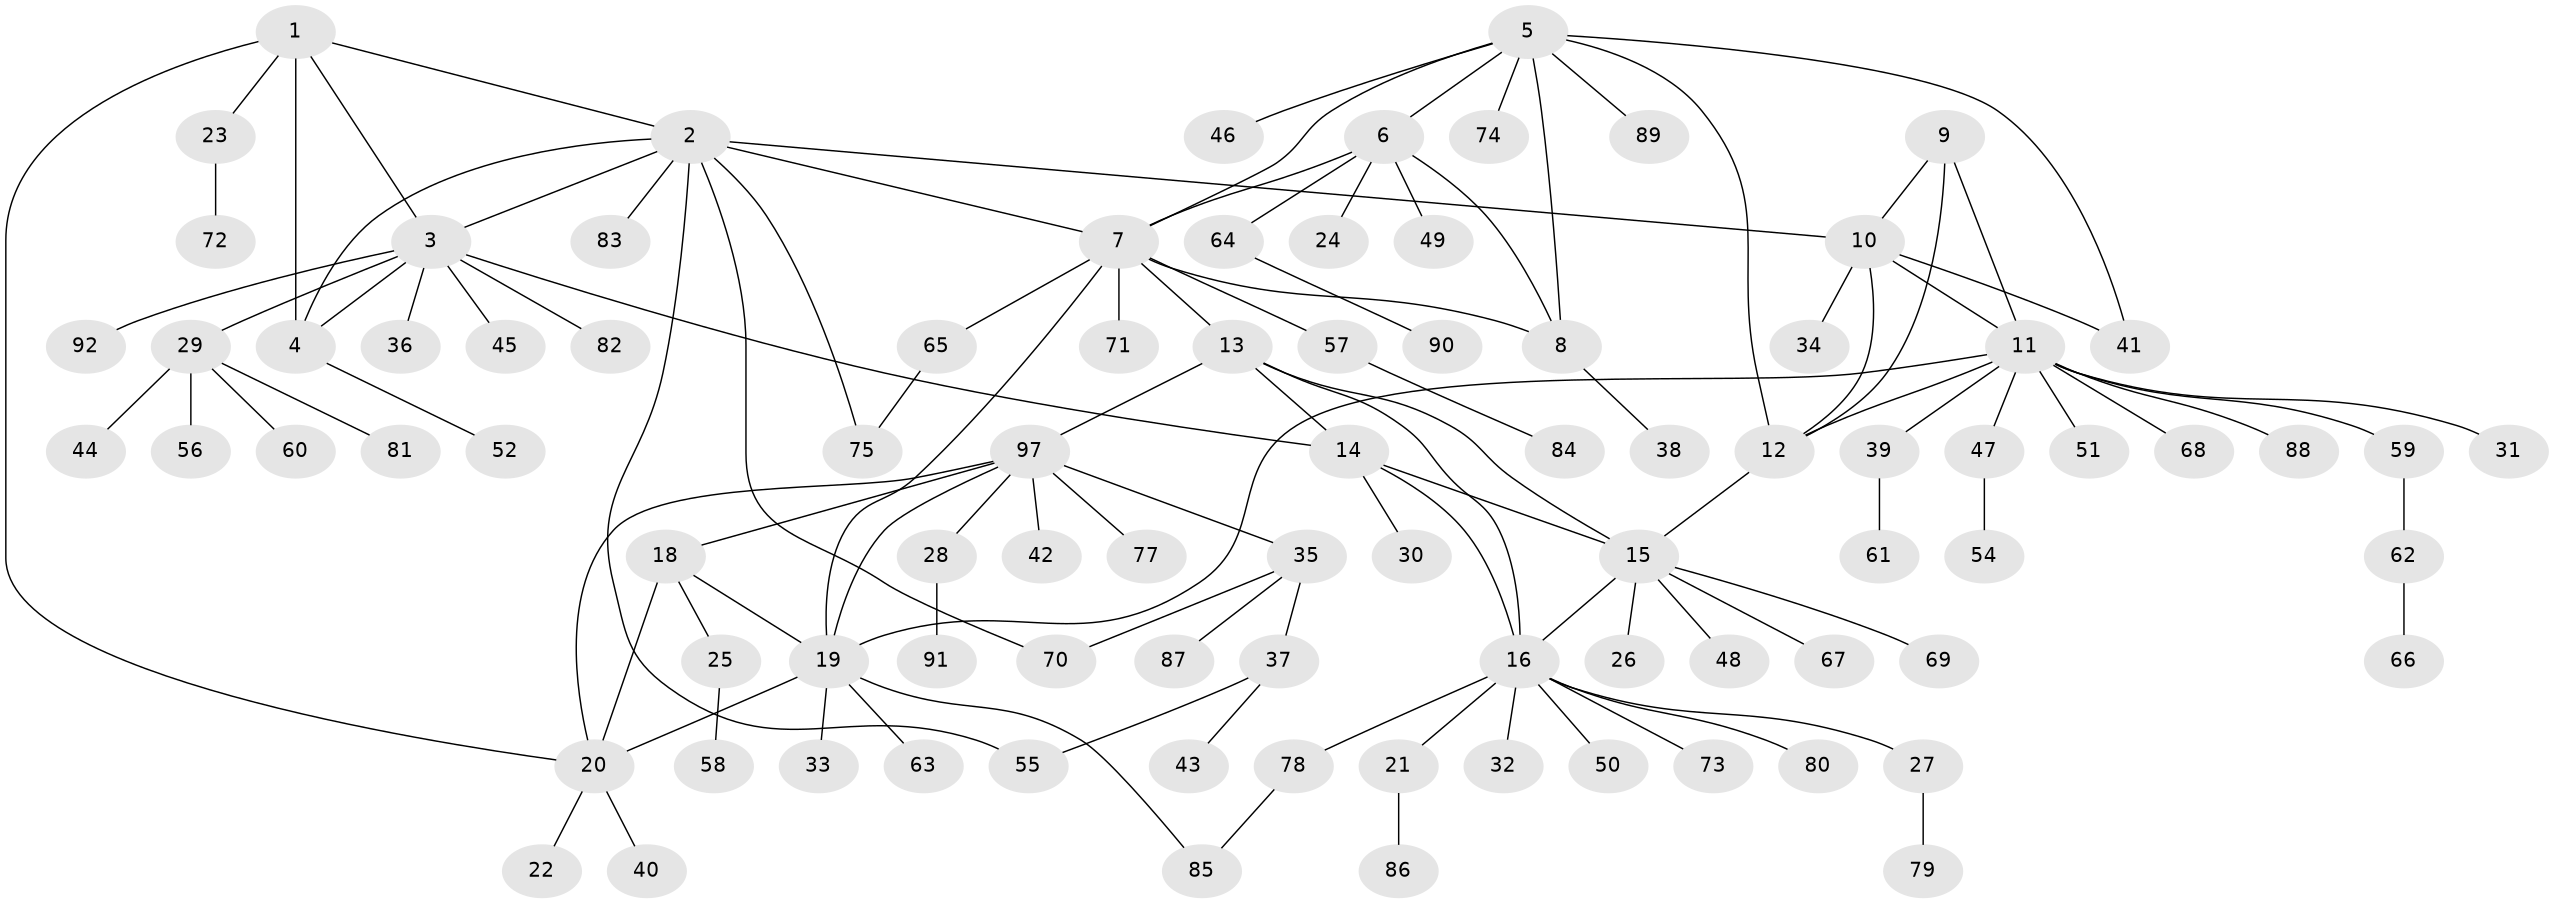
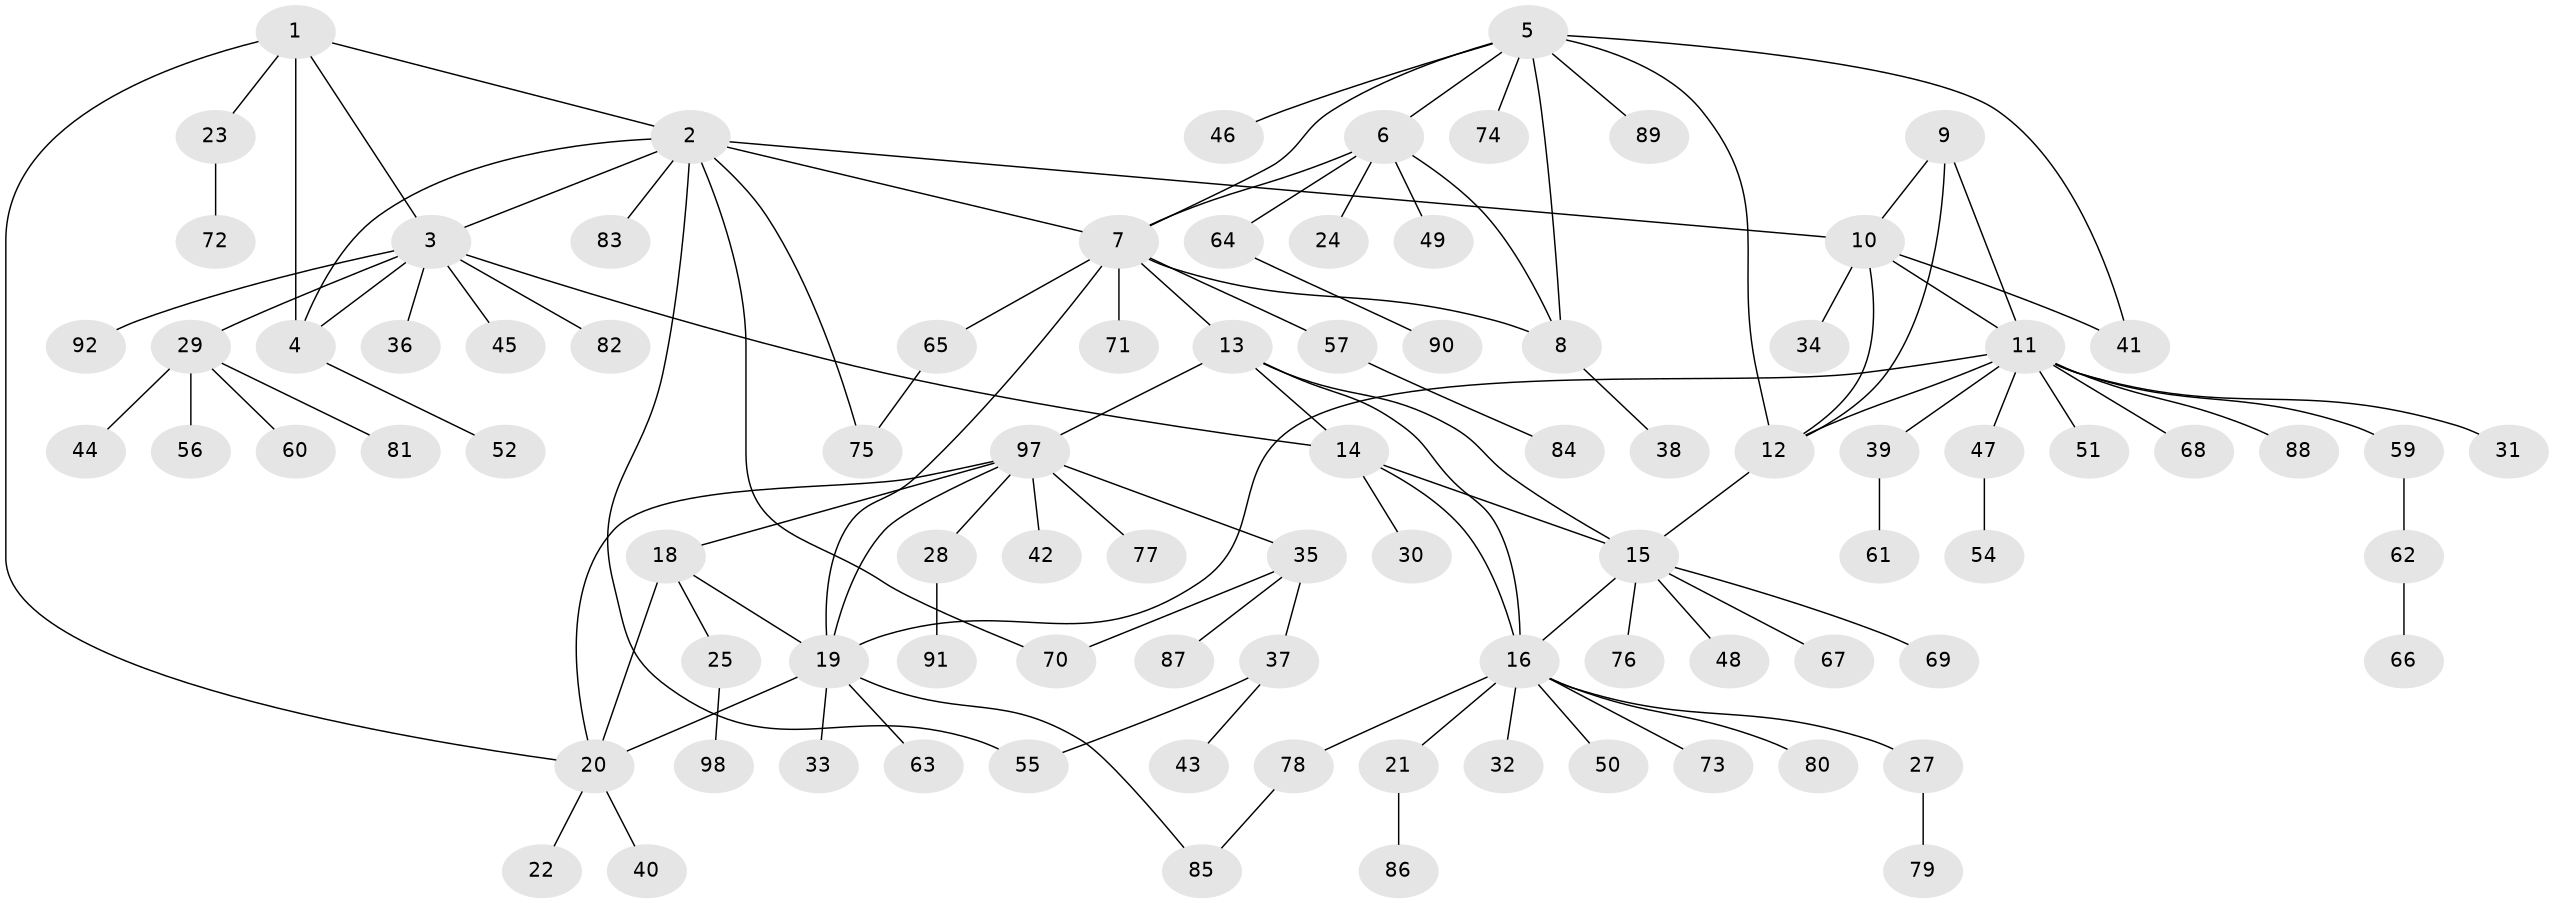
  graph {
    fontname="DejaVu Sans"
    node [color=gray90 fontname="DejaVu Sans" style=filled]
    edge [fontname="DejaVu Sans"]
    1
    2
    3
    4
    20
    23
    7
    10
    55
    70
    75
    83
    14
    29
    36
    45
    82
    92
    52
    22
    40
    72
    8
    13
    19
    57
    65
    71
    12
    41
    11
    34
    15
    16
    30
    44
    56
    60
    81
    5
    6
    46
    74
    89
    24
    49
    64
    38
    90
    n50 [label=97]
    33
    63
    85
    84
    9
    31
    39
    47
    51
    59
    68
    88
    61
    54
    62
-   26
+   26 [label=76]
    48
    67
    69
    21
    27
    32
    50
    73
    78
    80
    18
    28
    35
    42
    77
    86
    79
    25
    91
    37
    87
-   58
+   58 [label=98]
    43
    66
    1 -- 2
    1 -- 3
    1 -- 4
    1 -- 20
    1 -- 23
    2 -- 3
    2 -- 4
    2 -- 7
    2 -- 10
    2 -- 55
    2 -- 70
    2 -- 75
    2 -- 83
    3 -- 4
    3 -- 14
    3 -- 29
    3 -- 36
    3 -- 45
    3 -- 82
    3 -- 92
    4 -- 52
    20 -- 22
    20 -- 40
    23 -- 72
    7 -- 8
    7 -- 13
    7 -- 19
    7 -- 57
    7 -- 65
    7 -- 71
    10 -- 12
    10 -- 41
    10 -- 11
    10 -- 34
    14 -- 15
    14 -- 16
    14 -- 30
    29 -- 44
    29 -- 56
    29 -- 60
    29 -- 81
    8 -- 38
    13 -- 14
    13 -- 15
    13 -- 16
    13 -- n50
    19 -- 20
    19 -- 33
    19 -- 63
    19 -- 85
    57 -- 84
    65 -- 75
    12 -- 15
    11 -- 19
    11 -- 12
    11 -- 31
    11 -- 39
    11 -- 47
    11 -- 51
    11 -- 59
    11 -- 68
    11 -- 88
    15 -- 16
    15 -- 26
    15 -- 48
    15 -- 67
    15 -- 69
    16 -- 21
    16 -- 27
    16 -- 32
    16 -- 50
    16 -- 73
    16 -- 78
    16 -- 80
    5 -- 7
    5 -- 8
    5 -- 12
    5 -- 41
    5 -- 6
    5 -- 46
    5 -- 74
    5 -- 89
    6 -- 7
    6 -- 8
    6 -- 24
    6 -- 49
    6 -- 64
    64 -- 90
    n50 -- 20
    n50 -- 19
    n50 -- 18
    n50 -- 28
    n50 -- 35
    n50 -- 42
    n50 -- 77
    9 -- 10
    9 -- 12
    9 -- 11
    39 -- 61
    47 -- 54
    59 -- 62
    62 -- 66
    21 -- 86
    27 -- 79
    78 -- 85
    18 -- 20
    18 -- 19
    18 -- 25
    28 -- 91
    35 -- 70
    35 -- 37
    35 -- 87
    25 -- 58
    37 -- 55
    37 -- 43
  }
